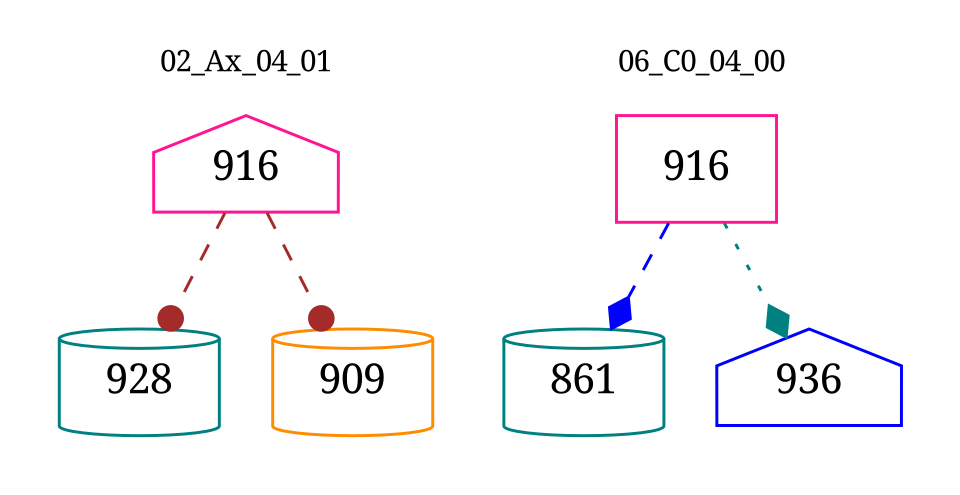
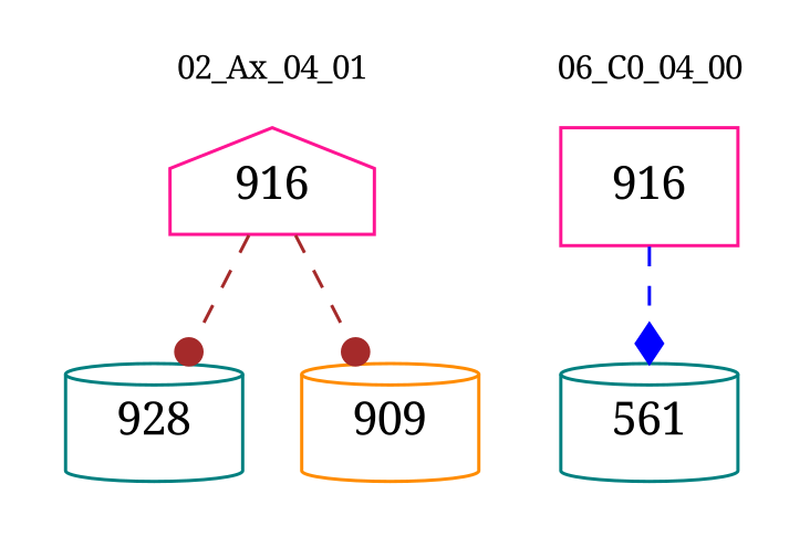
  digraph {
    fontname="Noto Serif"
    node [color=deeppink fontname="Noto Serif" shape=cylinder]
    edge [arrowhead=dot color=brown fontname="Noto Serif" style=dashed]
    n1 [label=916 shape=house]
    n2 [color=teal label=928]
    n3 [color=darkorange label=909]
    n4 [label=916 shape=box]
-   n5 [color=teal label=861]
-   n6 [color=blue label=936 shape=house]
+   n5 [color=teal label=561]
    subgraph cluster_1 {
      color=white
      fontsize=10
      label="02_Ax_04_01"
      n1
      n2
      n3
    }
    subgraph cluster_2 {
      color=white
      fontsize=10
      label="06_C0_04_00"
      n4
      n5
-     n6
    }
    n1 -> n2
    n1 -> n3
    n4 -> n5 [arrowhead=diamond color=blue]
-   n4 -> n6 [arrowhead=diamond color=teal style=dotted]
  }
